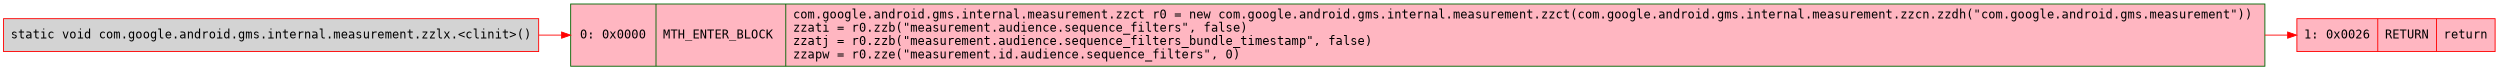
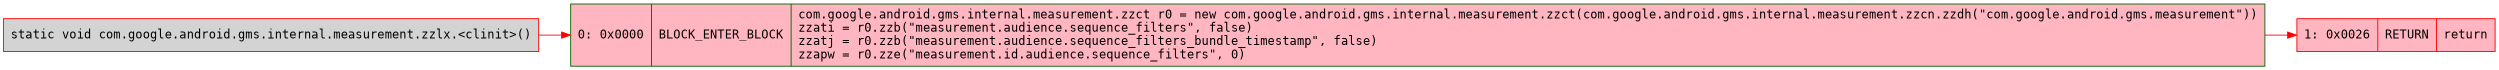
  digraph {
    rankdir=LR
    fontname="DejaVu Sans Mono"
    node [shape=record style=filled fillcolor=lightpink color=red fontname="DejaVu Sans Mono"]
    edge [color=red fontname="DejaVu Sans Mono"]
-   n1 [label="{0\:\ 0x0000|MTH_ENTER_BLOCK\l|com.google.android.gms.internal.measurement.zzct r0 = new com.google.android.gms.internal.measurement.zzct(com.google.android.gms.internal.measurement.zzcn.zzdh(\"com.google.android.gms.measurement\"))\lzzati = r0.zzb(\"measurement.audience.sequence_filters\", false)\lzzatj = r0.zzb(\"measurement.audience.sequence_filters_bundle_timestamp\", false)\lzzapw = r0.zze(\"measurement.id.audience.sequence_filters\", 0)\l}" color=darkgreen]
+   n1 [label="{0\:\ 0x0000|BLOCK_ENTER_BLOCK\l|com.google.android.gms.internal.measurement.zzct r0 = new com.google.android.gms.internal.measurement.zzct(com.google.android.gms.internal.measurement.zzcn.zzdh(\"com.google.android.gms.measurement\"))\lzzati = r0.zzb(\"measurement.audience.sequence_filters\", false)\lzzatj = r0.zzb(\"measurement.audience.sequence_filters_bundle_timestamp\", false)\lzzapw = r0.zze(\"measurement.id.audience.sequence_filters\", 0)\l}" color=darkgreen]
    n2 [label="{1\:\ 0x0026|RETURN\l|return\l}"]
    n3 [label="{static void com.google.android.gms.internal.measurement.zzlx.\<clinit\>() }" fillcolor=lightgrey]
    n1 -> n2
    n3 -> n1
  }
